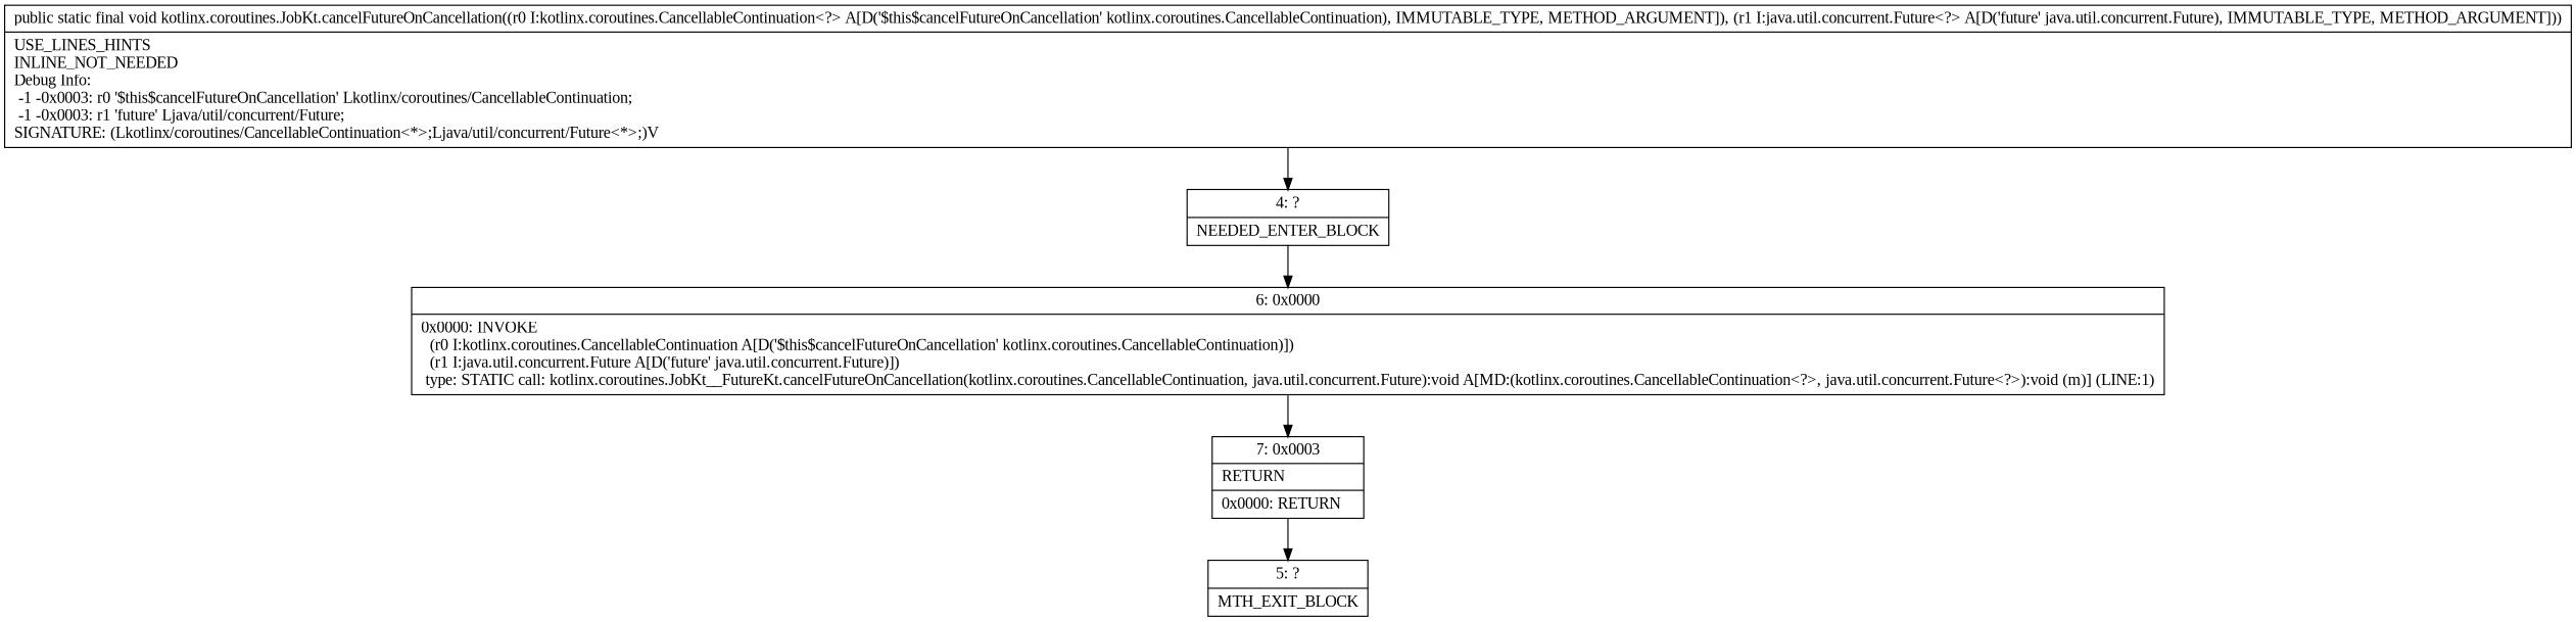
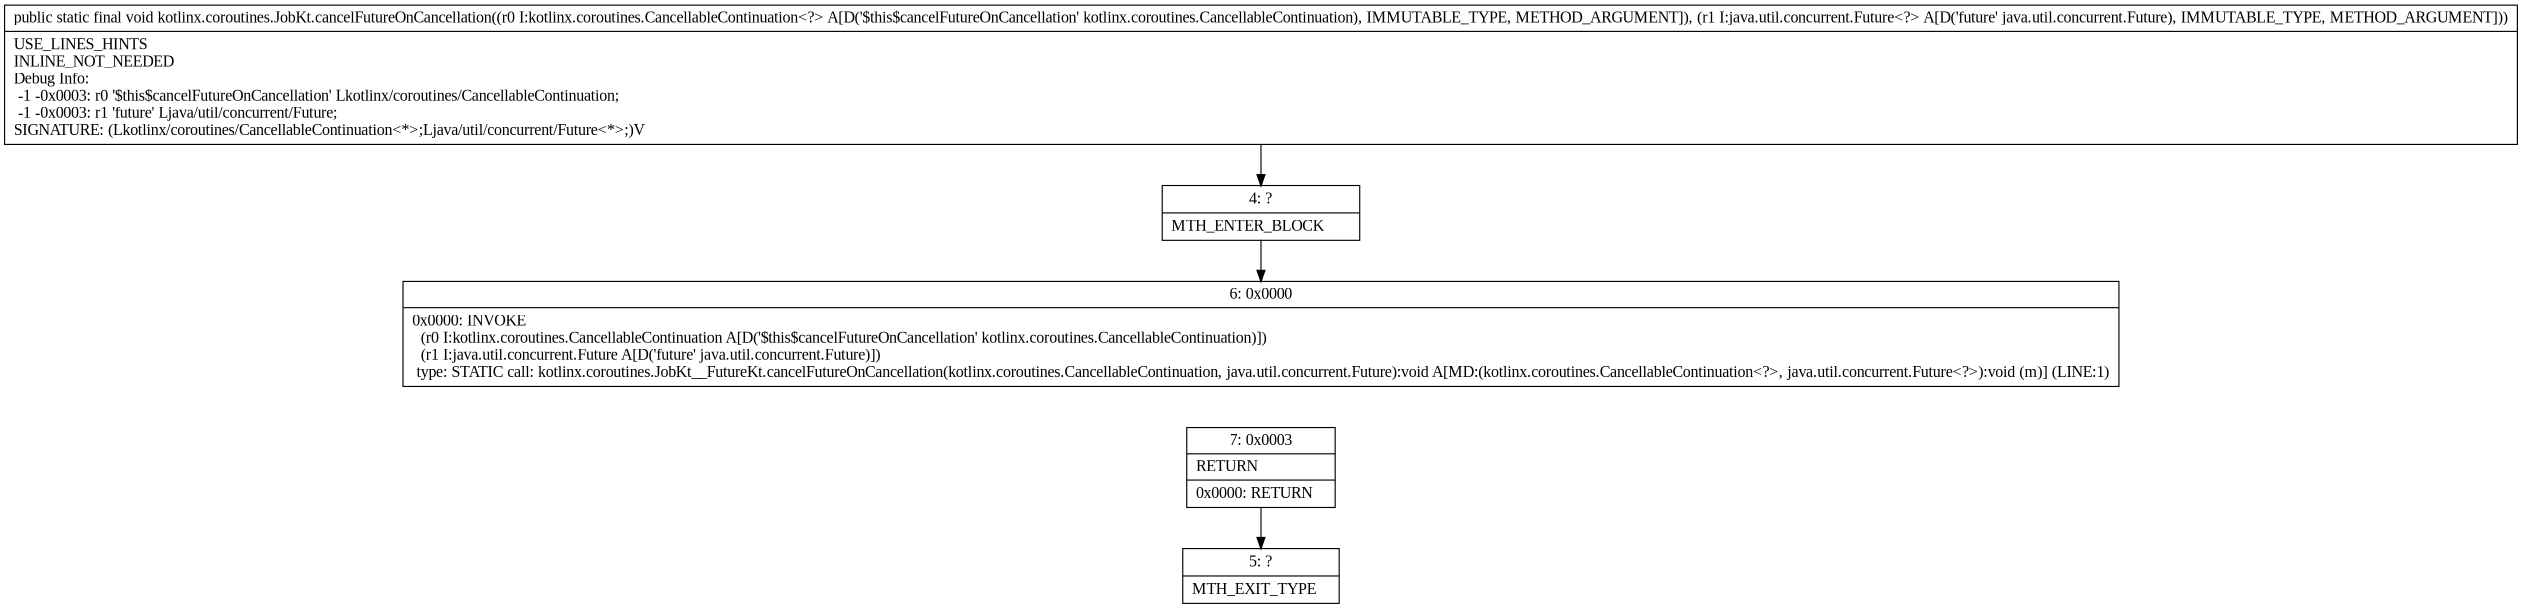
  digraph {
    fontname="Liberation Serif"
    node [fontname="Liberation Serif" shape=record]
    edge [fontname="Liberation Serif"]
-   n1 [label="{4\:\ ?|NEEDED_ENTER_BLOCK\l}"]
+   n1 [label="{4\:\ ?|MTH_ENTER_BLOCK\l}"]
    n2 [label="{6\:\ 0x0000|0x0000: INVOKE  \l  (r0 I:kotlinx.coroutines.CancellableContinuation A[D('$this$cancelFutureOnCancellation' kotlinx.coroutines.CancellableContinuation)])\l  (r1 I:java.util.concurrent.Future A[D('future' java.util.concurrent.Future)])\l type: STATIC call: kotlinx.coroutines.JobKt__FutureKt.cancelFutureOnCancellation(kotlinx.coroutines.CancellableContinuation, java.util.concurrent.Future):void A[MD:(kotlinx.coroutines.CancellableContinuation\<?\>, java.util.concurrent.Future\<?\>):void (m)] (LINE:1)\l}"]
    n3 [label="{7\:\ 0x0003|RETURN\l|0x0000: RETURN   \l}"]
-   n4 [label="{5\:\ ?|MTH_EXIT_BLOCK\l}"]
+   n4 [label="{5\:\ ?|MTH_EXIT_TYPE\l}"]
    n5 [label="{public static final void kotlinx.coroutines.JobKt.cancelFutureOnCancellation((r0 I:kotlinx.coroutines.CancellableContinuation\<?\> A[D('$this$cancelFutureOnCancellation' kotlinx.coroutines.CancellableContinuation), IMMUTABLE_TYPE, METHOD_ARGUMENT]), (r1 I:java.util.concurrent.Future\<?\> A[D('future' java.util.concurrent.Future), IMMUTABLE_TYPE, METHOD_ARGUMENT]))  | USE_LINES_HINTS\lINLINE_NOT_NEEDED\lDebug Info:\l  \-1 \-0x0003: r0 '$this$cancelFutureOnCancellation' Lkotlinx\/coroutines\/CancellableContinuation;\l  \-1 \-0x0003: r1 'future' Ljava\/util\/concurrent\/Future;\lSIGNATURE: (Lkotlinx\/coroutines\/CancellableContinuation\<*\>;Ljava\/util\/concurrent\/Future\<*\>;)V\l}"]
    n1 -> n2
-   n2 -> n3
    n3 -> n4
    n5 -> n1
  }
